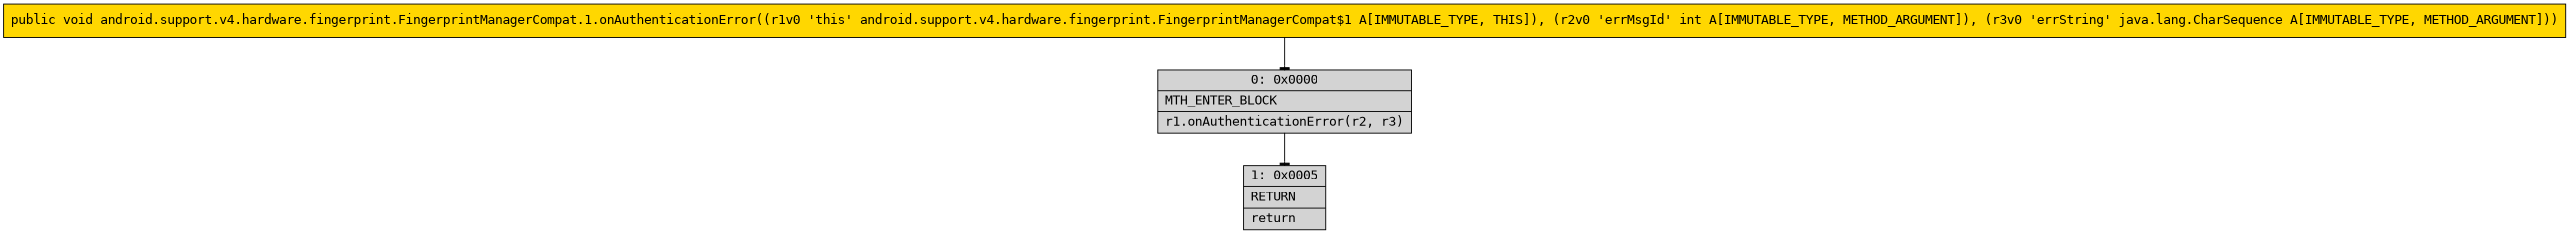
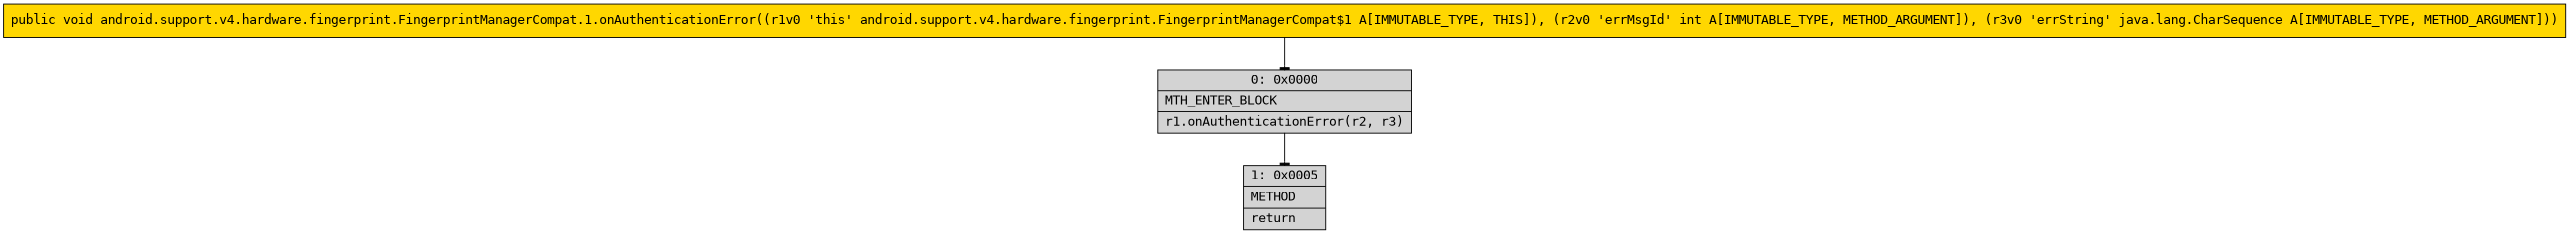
  digraph {
    fontname="DejaVu Sans Mono"
    node [shape=record style=filled fillcolor=lightgrey fontname="DejaVu Sans Mono"]
    edge [arrowhead=tee fontname="DejaVu Sans Mono"]
    n1 [label="{0\:\ 0x0000|MTH_ENTER_BLOCK\l|r1.onAuthenticationError(r2, r3)\l}"]
-   n2 [label="{1\:\ 0x0005|RETURN\l|return\l}"]
+   n2 [label="{1\:\ 0x0005|METHOD\l|return\l}"]
    n3 [label="{public void android.support.v4.hardware.fingerprint.FingerprintManagerCompat.1.onAuthenticationError((r1v0 'this' android.support.v4.hardware.fingerprint.FingerprintManagerCompat$1 A[IMMUTABLE_TYPE, THIS]), (r2v0 'errMsgId' int A[IMMUTABLE_TYPE, METHOD_ARGUMENT]), (r3v0 'errString' java.lang.CharSequence A[IMMUTABLE_TYPE, METHOD_ARGUMENT])) }" fillcolor=gold]
    n1 -> n2
    n3 -> n1
  }
